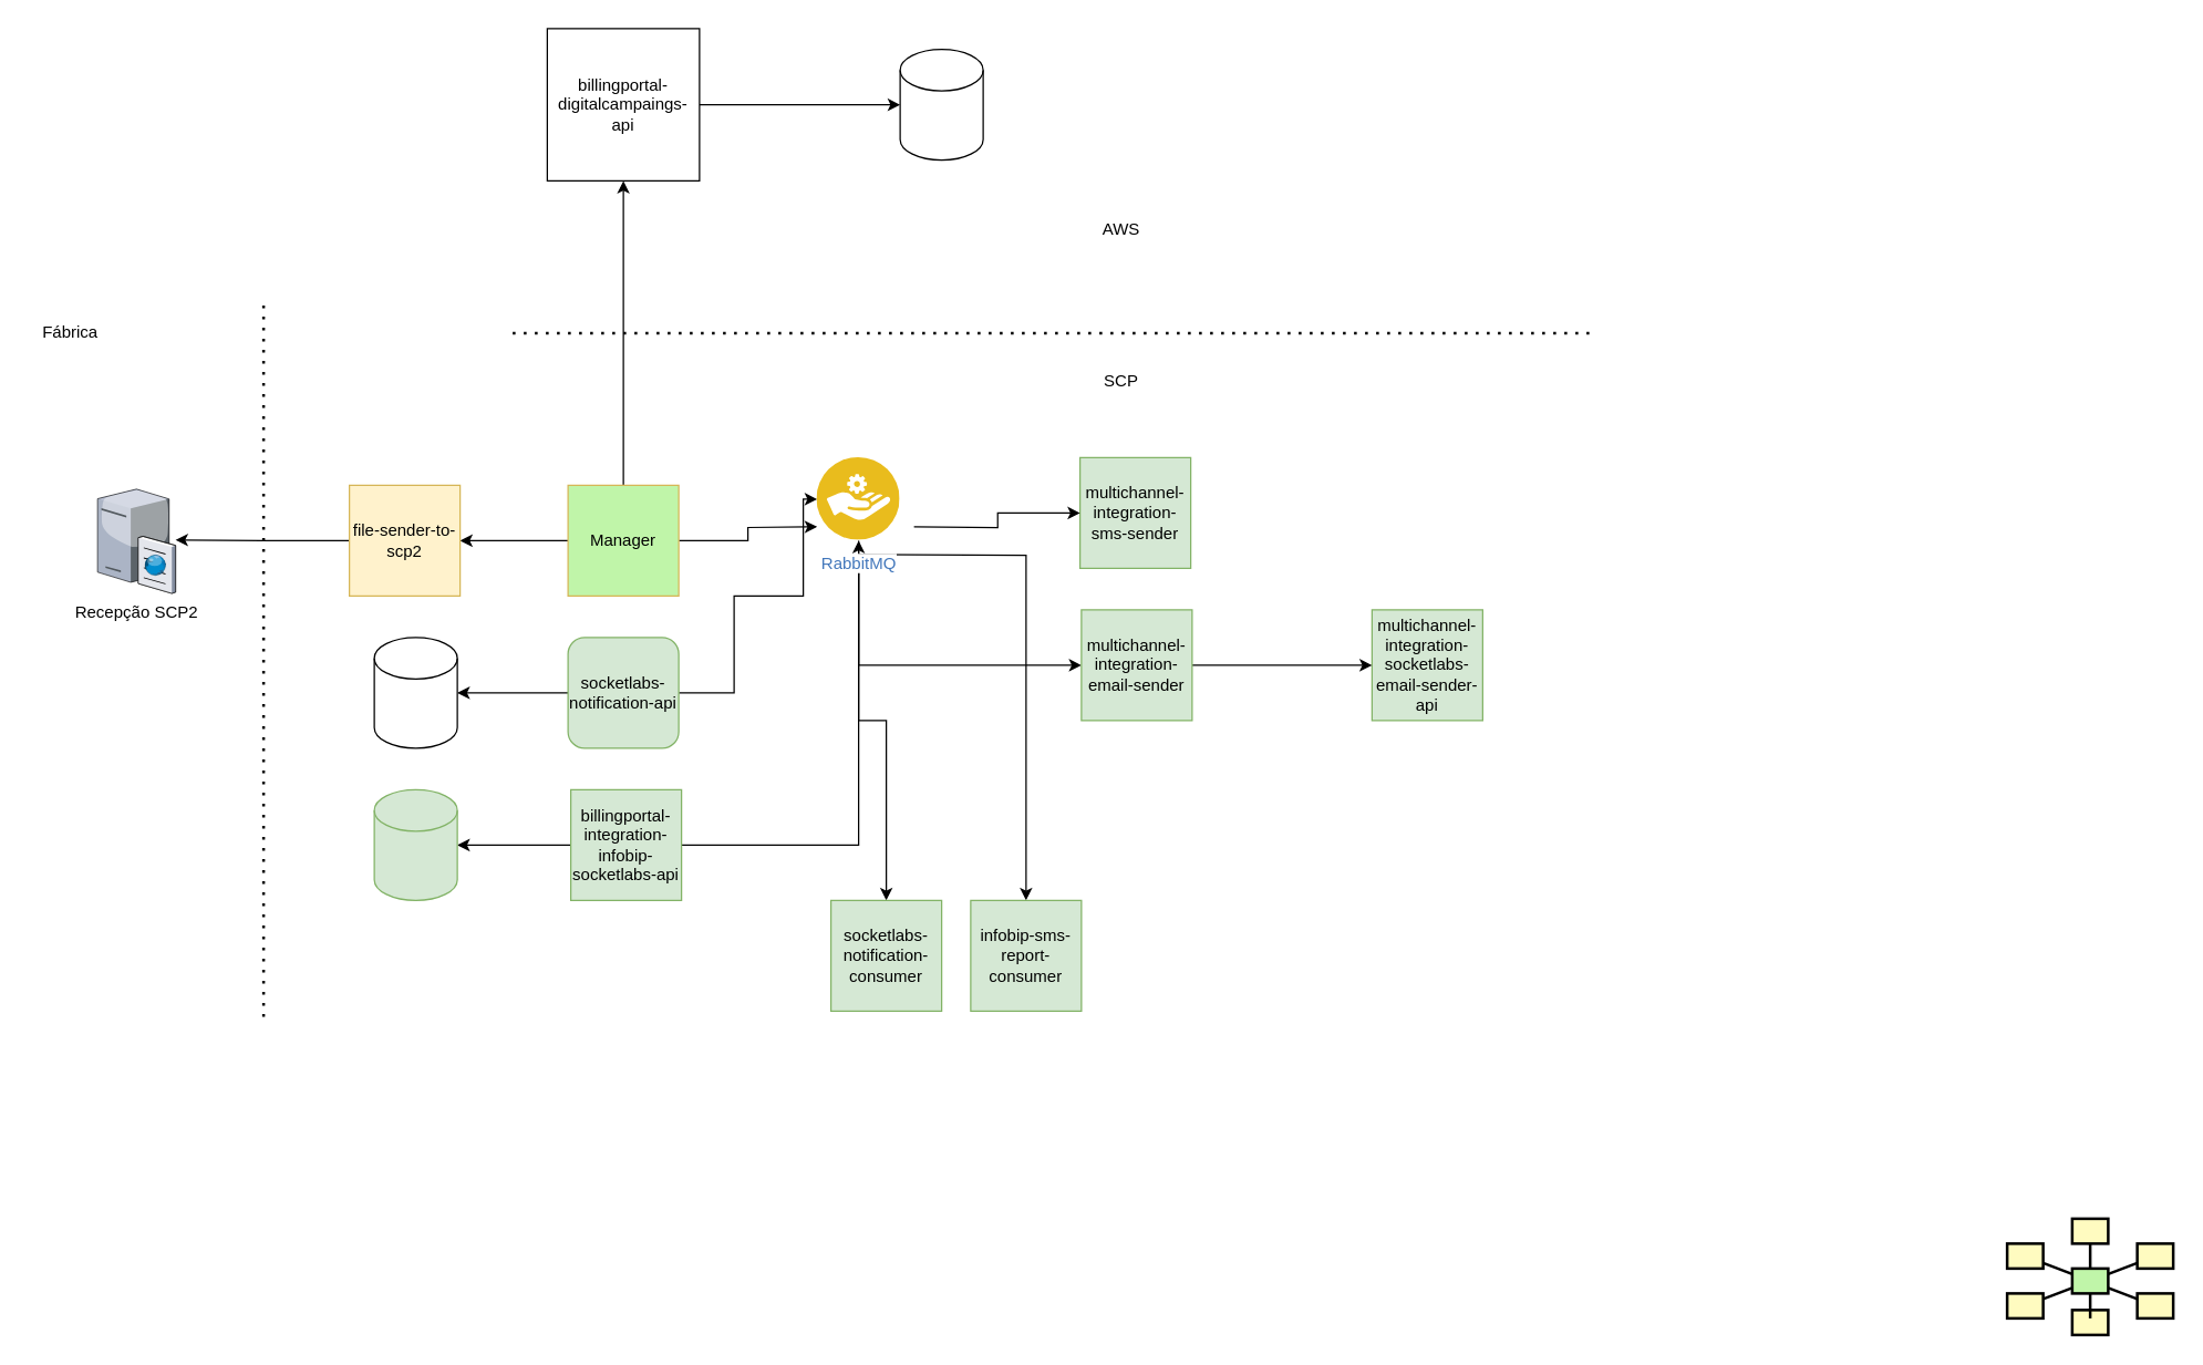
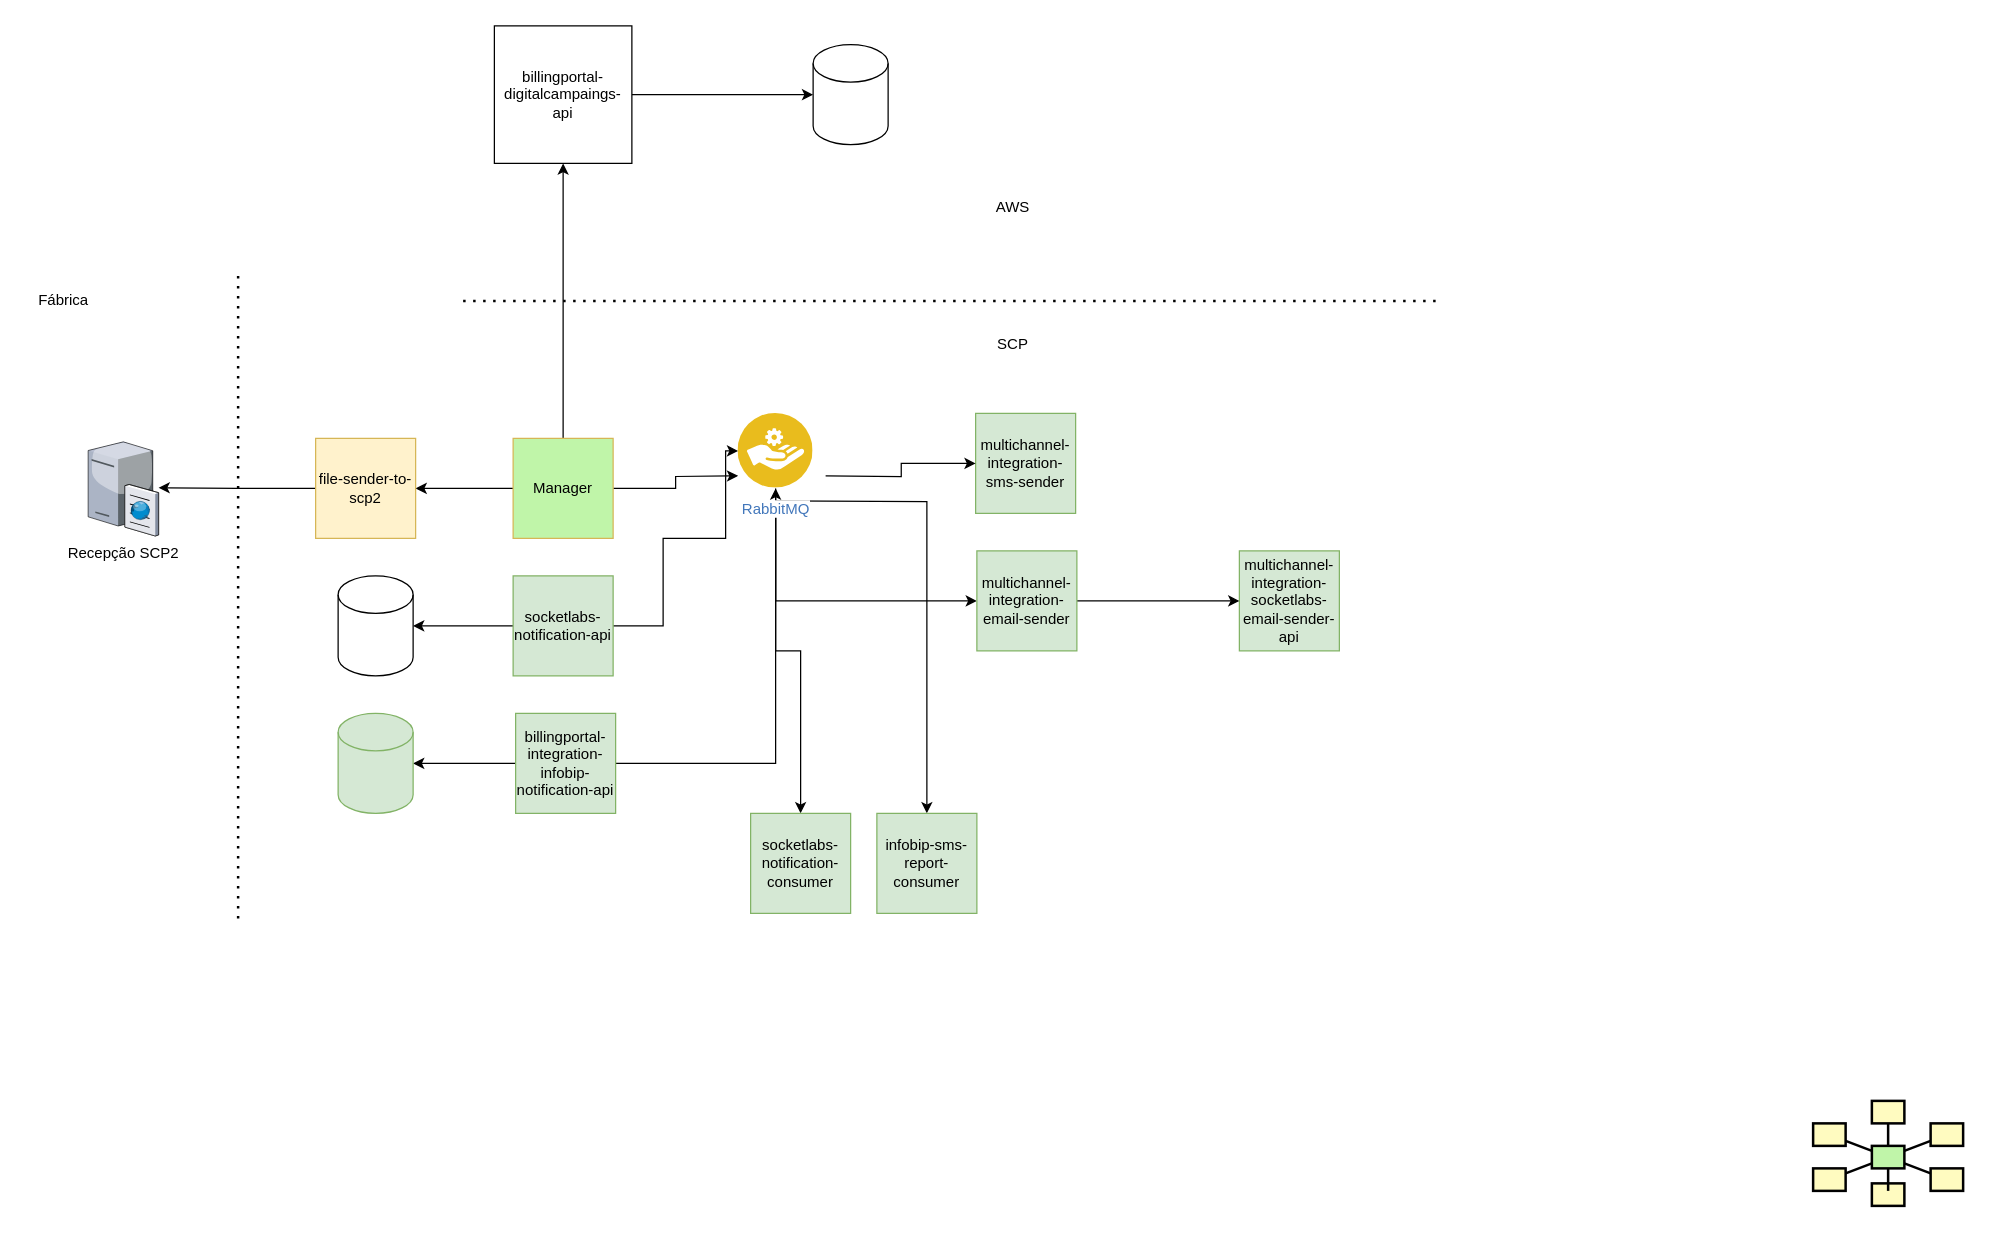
  <mxCell id="0" />
  <mxCell id="1" parent="0" />
  <mxCell id="2" value="multichannel-integration-sms-sender" style="whiteSpace=wrap;html=1;aspect=fixed;fillColor=#d5e8d4;strokeColor=#82b366;" parent="1" vertex="1"><mxGeometry x="780" y="330" width="80" height="80" as="geometry" /></mxCell>
  <mxCell id="3" style="edgeStyle=orthogonalEdgeStyle;rounded=0;orthogonalLoop=1;jettySize=auto;html=1;exitX=0;exitY=0;exitDx=90;exitDy=0;exitPerimeter=0;" parent="1" target="2" edge="1"><mxGeometry relative="1" as="geometry"><mxPoint x="660" y="380" as="sourcePoint" /></mxGeometry></mxCell>
  <mxCell id="4" style="edgeStyle=orthogonalEdgeStyle;rounded=0;orthogonalLoop=1;jettySize=auto;html=1;" parent="1" target="15" edge="1"><mxGeometry relative="1" as="geometry"><mxPoint x="620" y="400" as="sourcePoint" /><Array as="points"><mxPoint x="620" y="480" /></Array></mxGeometry></mxCell>
  <mxCell id="5" style="edgeStyle=orthogonalEdgeStyle;rounded=0;orthogonalLoop=1;jettySize=auto;html=1;" parent="1" target="25" edge="1"><mxGeometry relative="1" as="geometry"><mxPoint x="620" y="400" as="sourcePoint" /></mxGeometry></mxCell>
  <mxCell id="6" style="edgeStyle=orthogonalEdgeStyle;rounded=0;orthogonalLoop=1;jettySize=auto;html=1;entryX=0;entryY=0;entryDx=20;entryDy=0;entryPerimeter=0;" parent="1" source="9" edge="1"><mxGeometry relative="1" as="geometry"><mxPoint x="590" y="380" as="targetPoint" /></mxGeometry></mxCell>
  <mxCell id="7" style="edgeStyle=orthogonalEdgeStyle;rounded=0;orthogonalLoop=1;jettySize=auto;html=1;" parent="1" source="9" target="11" edge="1"><mxGeometry relative="1" as="geometry" /></mxCell>
  <mxCell id="8" style="edgeStyle=orthogonalEdgeStyle;rounded=0;orthogonalLoop=1;jettySize=auto;html=1;" parent="1" source="9" target="45" edge="1"><mxGeometry relative="1" as="geometry" /></mxCell>
  <mxCell id="9" value="Manager" style="whiteSpace=wrap;html=1;aspect=fixed;fillColor=#c0f5a9;strokeColor=#d6b656;" parent="1" vertex="1"><mxGeometry x="410" y="350" width="80" height="80" as="geometry" /></mxCell>
  <mxCell id="10" style="edgeStyle=orthogonalEdgeStyle;rounded=0;orthogonalLoop=1;jettySize=auto;html=1;" parent="1" source="11" target="12" edge="1"><mxGeometry relative="1" as="geometry" /></mxCell>
  <mxCell id="11" value="billingportal-digitalcampaings-api" style="whiteSpace=wrap;html=1;aspect=fixed;" parent="1" vertex="1"><mxGeometry x="395" y="20" width="110" height="110" as="geometry" /></mxCell>
  <mxCell id="12" value="" style="shape=cylinder3;whiteSpace=wrap;html=1;boundedLbl=1;backgroundOutline=1;size=15;" parent="1" vertex="1"><mxGeometry x="650" y="35" width="60" height="80" as="geometry" /></mxCell>
  <mxCell id="13" value="multichannel-integration-socketlabs-email-sender-api" style="whiteSpace=wrap;html=1;aspect=fixed;fillColor=#d5e8d4;strokeColor=#82b366;" parent="1" vertex="1"><mxGeometry x="991" y="440" width="80" height="80" as="geometry" /></mxCell>
  <mxCell id="14" style="edgeStyle=orthogonalEdgeStyle;rounded=0;orthogonalLoop=1;jettySize=auto;html=1;" parent="1" source="15" target="13" edge="1"><mxGeometry relative="1" as="geometry" /></mxCell>
  <mxCell id="15" value="multichannel-integration-email-sender" style="whiteSpace=wrap;html=1;aspect=fixed;fillColor=#d5e8d4;strokeColor=#82b366;" parent="1" vertex="1"><mxGeometry x="781" y="440" width="80" height="80" as="geometry" /></mxCell>
  <mxCell id="16" value="" style="endArrow=none;dashed=1;html=1;dashPattern=1 3;strokeWidth=2;rounded=0;" parent="1" edge="1"><mxGeometry width="50" height="50" relative="1" as="geometry"><mxPoint x="370" y="240" as="sourcePoint" /><mxPoint x="1150" y="240" as="targetPoint" /></mxGeometry></mxCell>
  <mxCell id="17" value="AWS" style="text;html=1;strokeColor=none;fillColor=none;align=center;verticalAlign=middle;whiteSpace=wrap;rounded=0;" parent="1" vertex="1"><mxGeometry x="780" y="150" width="60" height="30" as="geometry" /></mxCell>
  <mxCell id="18" value="SCP" style="text;html=1;strokeColor=none;fillColor=none;align=center;verticalAlign=middle;whiteSpace=wrap;rounded=0;" parent="1" vertex="1"><mxGeometry x="780" y="260" width="60" height="30" as="geometry" /></mxCell>
  <mxCell id="19" style="edgeStyle=orthogonalEdgeStyle;rounded=0;orthogonalLoop=1;jettySize=auto;html=1;" parent="1" source="21" target="40" edge="1"><mxGeometry relative="1" as="geometry"><mxPoint x="580" y="380" as="targetPoint" /><Array as="points"><mxPoint x="530" y="500" /><mxPoint x="530" y="430" /><mxPoint x="580" y="430" /><mxPoint x="580" y="360" /></Array></mxGeometry></mxCell>
  <mxCell id="20" style="edgeStyle=orthogonalEdgeStyle;rounded=0;orthogonalLoop=1;jettySize=auto;html=1;" parent="1" source="21" target="42" edge="1"><mxGeometry relative="1" as="geometry" /></mxCell>
- <mxCell id="21" value="socketlabs-notification-api" style="whiteSpace=wrap;html=1;aspect=fixed;fillColor=#d5e8d4;strokeColor=#82b366;rounded=1;" parent="1" vertex="1"><mxGeometry x="410" y="460" width="80" height="80" as="geometry" /></mxCell>
+ <mxCell id="21" value="socketlabs-notification-api" style="whiteSpace=wrap;html=1;aspect=fixed;fillColor=#d5e8d4;strokeColor=#82b366;" parent="1" vertex="1"><mxGeometry x="410" y="460" width="80" height="80" as="geometry" /></mxCell>
  <mxCell id="22" style="edgeStyle=orthogonalEdgeStyle;rounded=0;orthogonalLoop=1;jettySize=auto;html=1;" parent="1" source="24" target="40" edge="1"><mxGeometry relative="1" as="geometry"><mxPoint x="620" y="400" as="targetPoint" /></mxGeometry></mxCell>
  <mxCell id="23" style="edgeStyle=orthogonalEdgeStyle;rounded=0;orthogonalLoop=1;jettySize=auto;html=1;" parent="1" source="24" target="43" edge="1"><mxGeometry relative="1" as="geometry" /></mxCell>
- <mxCell id="24" value="billingportal-integration-infobip-socketlabs-api" style="whiteSpace=wrap;html=1;aspect=fixed;fillColor=#d5e8d4;strokeColor=#82b366;" parent="1" vertex="1"><mxGeometry x="412" y="570" width="80" height="80" as="geometry" /></mxCell>
+ <mxCell id="24" value="billingportal-integration-infobip-notification-api" style="whiteSpace=wrap;html=1;aspect=fixed;fillColor=#d5e8d4;strokeColor=#82b366;" parent="1" vertex="1"><mxGeometry x="412" y="570" width="80" height="80" as="geometry" /></mxCell>
  <mxCell id="25" value="infobip-sms-report-consumer" style="whiteSpace=wrap;html=1;aspect=fixed;fillColor=#d5e8d4;strokeColor=#82b366;" parent="1" vertex="1"><mxGeometry x="701" y="650" width="80" height="80" as="geometry" /></mxCell>
  <mxCell id="26" value="" style="strokeWidth=2;dashed=0;align=center;fontSize=8;shape=rect;fillColor=#fffbc0;strokeColor=#000000;" parent="1" vertex="1"><mxGeometry x="1497" y="880" width="26" height="18" as="geometry" /></mxCell>
  <mxCell id="27" value="" style="strokeWidth=2;dashed=0;align=center;fontSize=8;shape=rect;fillColor=#fffbc0;strokeColor=#000000;" parent="1" vertex="1"><mxGeometry x="1450" y="898" width="26" height="18" as="geometry" /></mxCell>
  <mxCell id="28" value="" style="strokeWidth=2;dashed=0;align=center;fontSize=8;shape=rect;fillColor=#fffbc0;strokeColor=#000000;" parent="1" vertex="1"><mxGeometry x="1544" y="898" width="26" height="18" as="geometry" /></mxCell>
  <mxCell id="29" value="" style="strokeWidth=2;dashed=0;align=center;fontSize=8;shape=rect;fillColor=#fffbc0;strokeColor=#000000;" parent="1" vertex="1"><mxGeometry x="1450" y="934" width="26" height="18" as="geometry" /></mxCell>
  <mxCell id="30" value="" style="strokeWidth=2;dashed=0;align=center;fontSize=8;shape=rect;fillColor=#fffbc0;strokeColor=#000000;" parent="1" vertex="1"><mxGeometry x="1544" y="934" width="26" height="18" as="geometry" /></mxCell>
  <mxCell id="31" value="" style="strokeWidth=2;dashed=0;align=center;fontSize=8;shape=rect;fillColor=#fffbc0;strokeColor=#000000;" parent="1" vertex="1"><mxGeometry x="1497" y="946" width="26" height="18" as="geometry" /></mxCell>
  <mxCell id="32" value="" style="strokeWidth=2;dashed=0;align=center;fontSize=8;shape=rect;fillColor=#c0f5a9;strokeColor=#000000;" parent="1" vertex="1"><mxGeometry x="1497" y="916" width="26" height="18" as="geometry" /></mxCell>
  <mxCell id="33" value="" style="edgeStyle=none;endArrow=none;dashed=0;html=1;strokeWidth=2;rounded=0;" parent="1" source="32" target="26" edge="1"><mxGeometry relative="1" as="geometry" /></mxCell>
  <mxCell id="34" value="" style="edgeStyle=none;endArrow=none;dashed=0;html=1;strokeWidth=2;rounded=0;" parent="1" source="32" target="27" edge="1"><mxGeometry relative="1" as="geometry" /></mxCell>
  <mxCell id="35" value="" style="edgeStyle=none;endArrow=none;dashed=0;html=1;strokeWidth=2;rounded=0;" parent="1" source="32" target="28" edge="1"><mxGeometry relative="1" as="geometry" /></mxCell>
  <mxCell id="36" value="" style="edgeStyle=none;endArrow=none;dashed=0;html=1;strokeWidth=2;rounded=0;" parent="1" source="32" target="29" edge="1"><mxGeometry relative="1" as="geometry" /></mxCell>
  <mxCell id="37" value="" style="edgeStyle=none;endArrow=none;dashed=0;html=1;strokeWidth=2;rounded=0;" parent="1" source="32" target="30" edge="1"><mxGeometry relative="1" as="geometry" /></mxCell>
  <mxCell id="38" value="" style="edgeStyle=none;endArrow=none;dashed=0;html=1;strokeWidth=2;rounded=0;" parent="1" source="32" edge="1"><mxGeometry relative="1" as="geometry"><mxPoint x="1510" y="952" as="targetPoint" /></mxGeometry></mxCell>
  <mxCell id="39" style="edgeStyle=orthogonalEdgeStyle;rounded=0;orthogonalLoop=1;jettySize=auto;html=1;" parent="1" source="40" target="41" edge="1"><mxGeometry relative="1" as="geometry" /></mxCell>
  <mxCell id="40" value="RabbitMQ&lt;br&gt;" style="aspect=fixed;perimeter=ellipsePerimeter;html=1;align=center;shadow=0;dashed=0;fontColor=#4277BB;labelBackgroundColor=#ffffff;fontSize=12;spacingTop=3;image;image=img/lib/ibm/applications/service_broker.svg;" parent="1" vertex="1"><mxGeometry x="590" y="330" width="60" height="60" as="geometry" /></mxCell>
  <mxCell id="41" value="socketlabs-notification-consumer" style="whiteSpace=wrap;html=1;aspect=fixed;fillColor=#d5e8d4;strokeColor=#82b366;" parent="1" vertex="1"><mxGeometry x="600" y="650" width="80" height="80" as="geometry" /></mxCell>
  <mxCell id="42" value="" style="shape=cylinder3;whiteSpace=wrap;html=1;boundedLbl=1;backgroundOutline=1;size=15;" parent="1" vertex="1"><mxGeometry x="270" y="460" width="60" height="80" as="geometry" /></mxCell>
  <mxCell id="43" value="" style="shape=cylinder3;whiteSpace=wrap;html=1;boundedLbl=1;backgroundOutline=1;size=15;fillColor=#d5e8d4;strokeColor=#82b366;" parent="1" vertex="1"><mxGeometry x="270" y="570" width="60" height="80" as="geometry" /></mxCell>
  <mxCell id="44" style="edgeStyle=orthogonalEdgeStyle;rounded=0;orthogonalLoop=1;jettySize=auto;html=1;" parent="1" source="45" target="46" edge="1"><mxGeometry relative="1" as="geometry" /></mxCell>
  <mxCell id="45" value="file-sender-to-scp2" style="whiteSpace=wrap;html=1;aspect=fixed;fillColor=#fff2cc;strokeColor=#d6b656;" parent="1" vertex="1"><mxGeometry x="252" y="350" width="80" height="80" as="geometry" /></mxCell>
  <mxCell id="46" value="Recepção SCP2" style="verticalLabelPosition=bottom;sketch=0;aspect=fixed;html=1;verticalAlign=top;strokeColor=none;align=center;outlineConnect=0;shape=mxgraph.citrix.ftp_server;" parent="1" vertex="1"><mxGeometry x="70" y="351" width="56.36" height="77" as="geometry" /></mxCell>
  <mxCell id="47" value="" style="endArrow=none;dashed=1;html=1;dashPattern=1 3;strokeWidth=2;rounded=0;" parent="1" edge="1"><mxGeometry width="50" height="50" relative="1" as="geometry"><mxPoint x="190" as="sourcePoint" y="220" /><mxPoint x="190" y="740" as="targetPoint" /></mxGeometry></mxCell>
  <mxCell id="48" value="Fábrica" style="text;html=1;align=center;verticalAlign=middle;resizable=0;points=[];autosize=1;strokeColor=none;fillColor=none;" parent="1" vertex="1"><mxGeometry x="20" y="230" width="60" height="20" as="geometry" /></mxCell>
